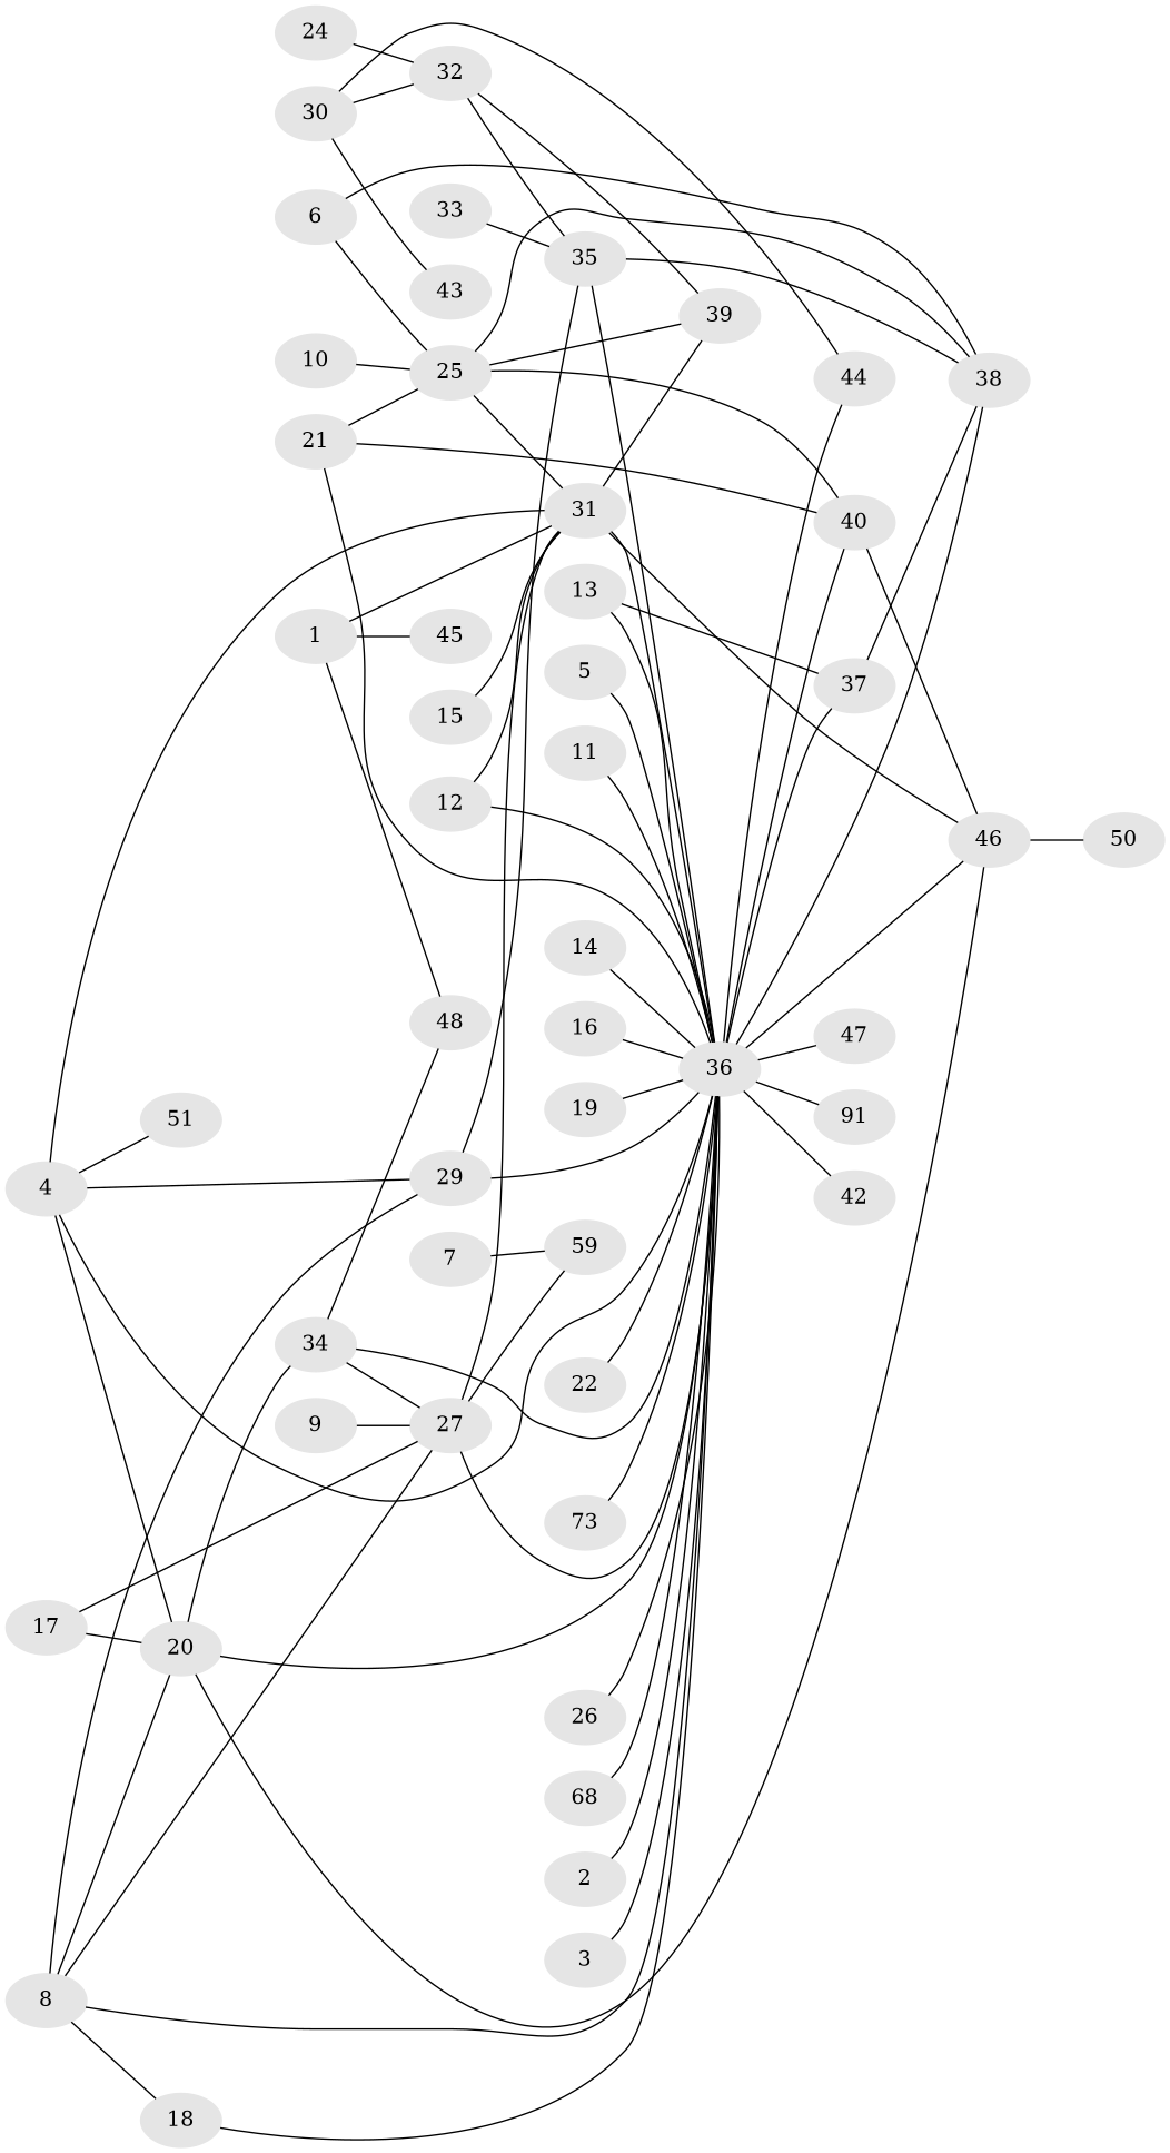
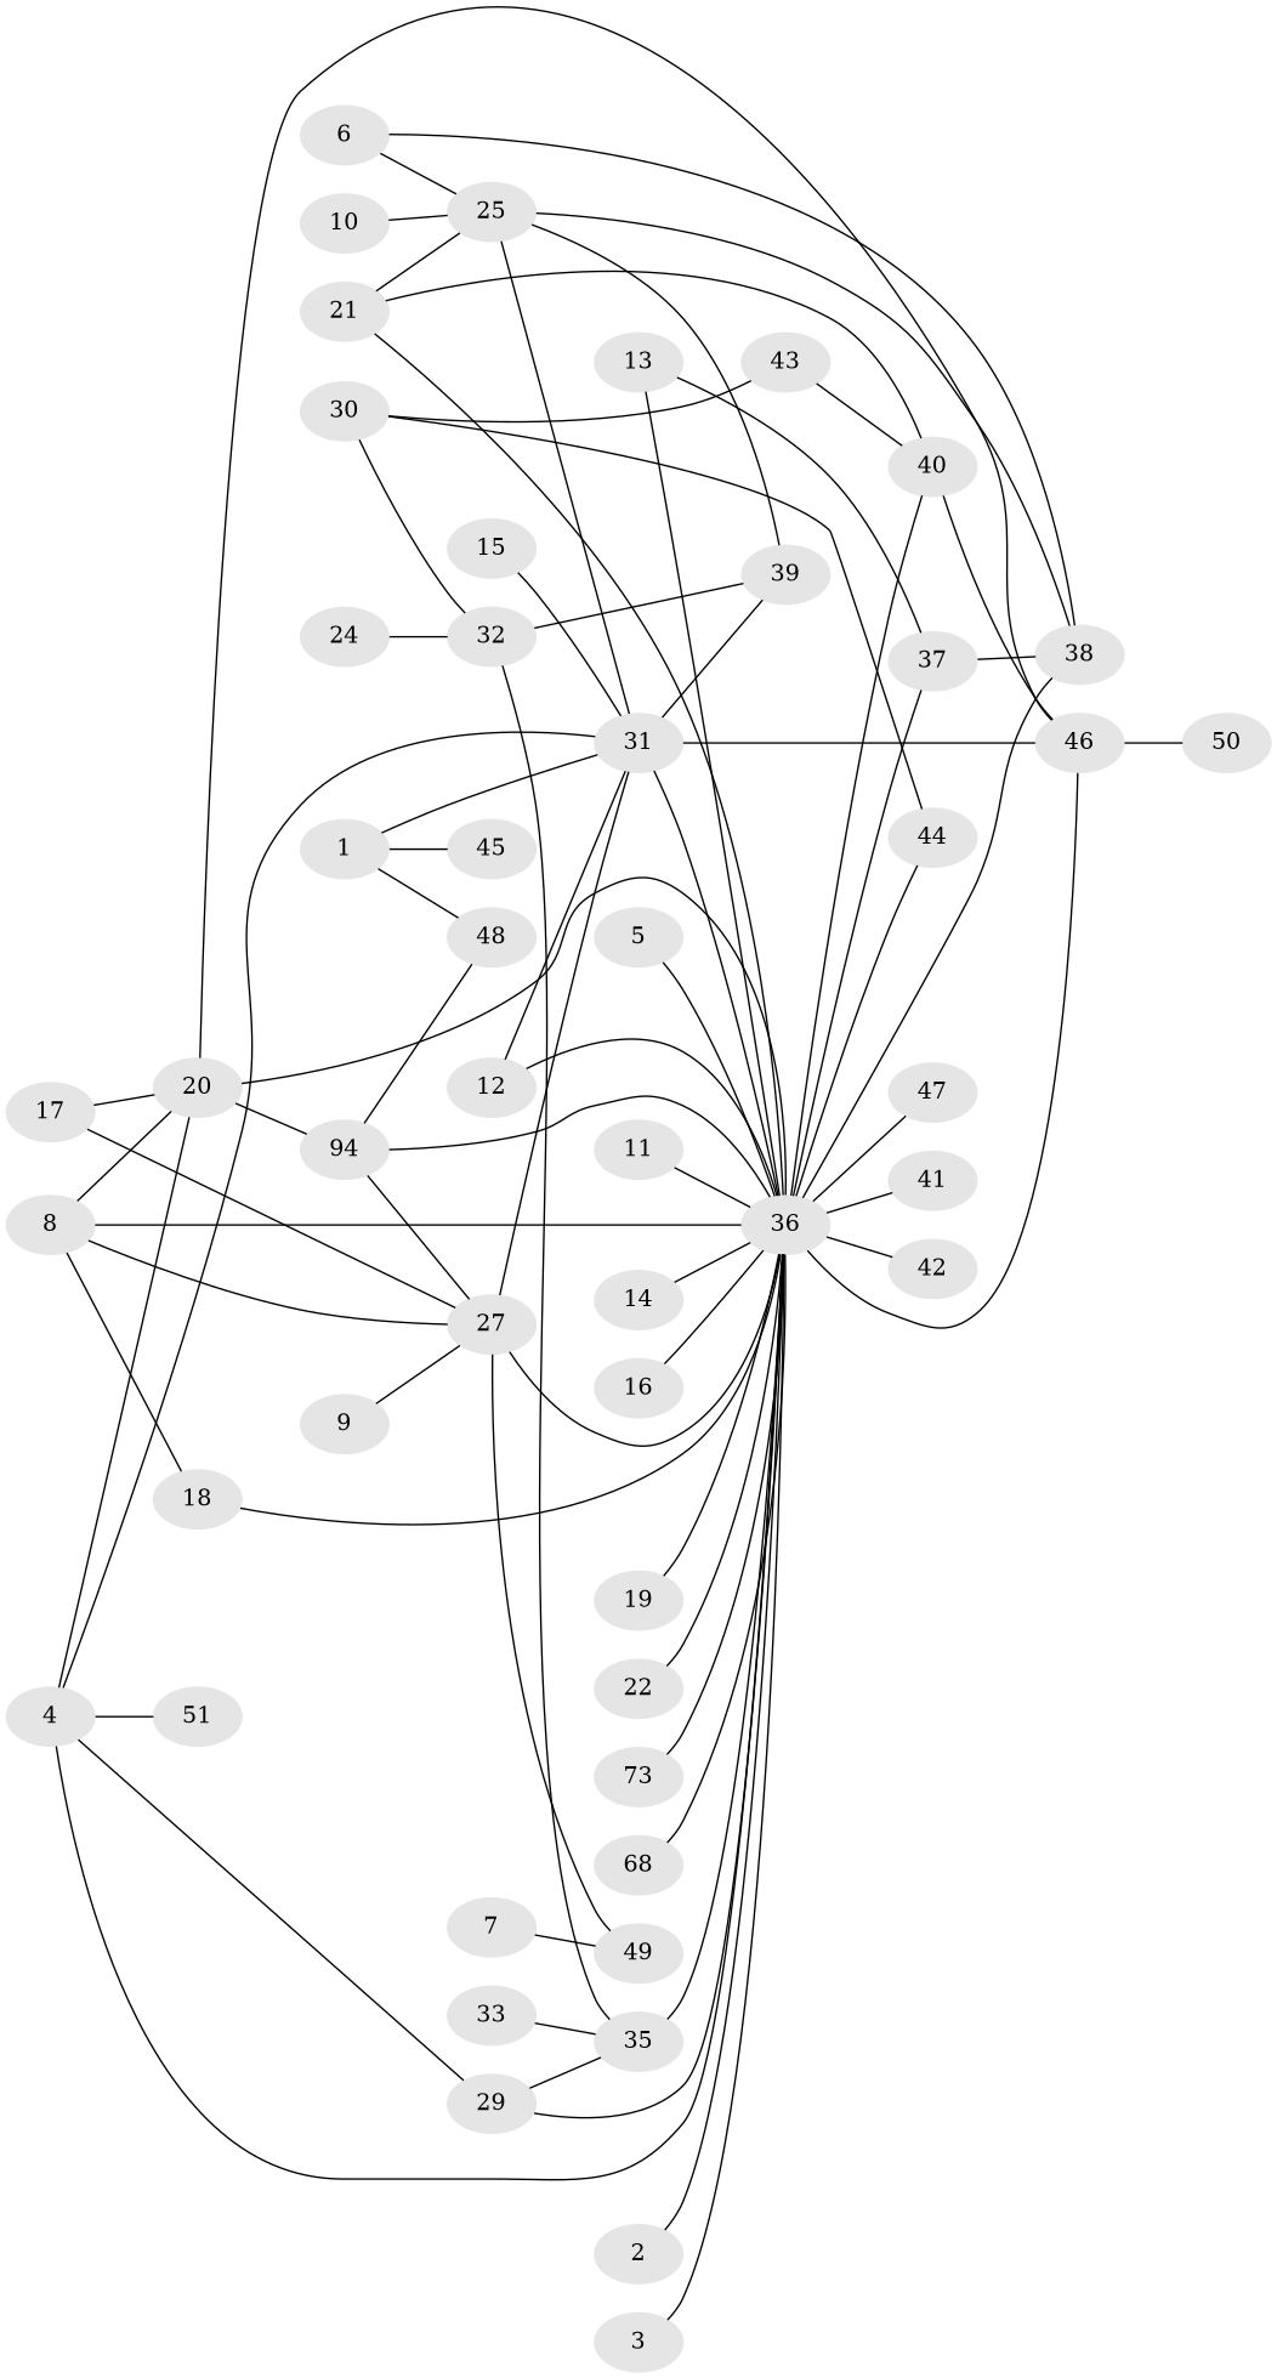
  graph {
    rankdir=LR
    node [color=gray90 style=filled]
    edge [weight=1.0]
    1
    31
    45
    48
    36
    46
    39
    2
    38
    37
    40
    44
-   41 [label=91]
+   41
    42
    47
    3
    4
    20
    29
    51
-   34
+   34 [label=94]
    35
    5
    6
    25
    7
-   49 [label=59]
+   49
    8
    18
    27
    9
    10
    11
    12
    13
    14
    15
    16
    17
    19
    50
    21
    22
    n44 [label=73]
    24
    32
-   26
    n48 [label=68]
    30
    43
    33
    1 -- 31
    1 -- 45
    1 -- 48
    31 -- 36
    31 -- 46
    31 -- 39
    36 -- 46
    36 -- 38 [weight=2.0]
    36 -- 37 [weight=2.0]
    36 -- 40
    36 -- 44
    36 -- 41
    36 -- 42
    36 -- 47 [weight=2.0]
    46 -- 50
    2 -- 36
    37 -- 38
    40 -- 46
    3 -- 36
    4 -- 31
    4 -- 36
    4 -- 20
    4 -- 29
    4 -- 51
    20 -- 36 [weight=2.0]
    20 -- 46
    20 -- 34
    29 -- 36 [weight=2.0]
    29 -- 35
    34 -- 48
    34 -- 36
    34 -- 27 [weight=2.0]
    35 -- 36 [weight=3.0]
-   35 -- 38
    5 -- 36
    6 -- 38
    6 -- 25
    25 -- 31
    25 -- 39
    25 -- 38
-   25 -- 40
+   43 -- 40
    7 -- 49
    8 -- 36 [weight=2.0]
    8 -- 20
-   8 -- 29
    8 -- 18
    8 -- 27
    18 -- 36
    27 -- 31
    27 -- 36
    27 -- 49
    9 -- 27
    10 -- 25
    11 -- 36
    12 -- 31
    12 -- 36
    13 -- 36
    13 -- 37
    14 -- 36
    15 -- 31
    16 -- 36
    17 -- 20
    17 -- 27
    19 -- 36
    21 -- 36
    21 -- 40
    21 -- 25
    22 -- 36
    n44 -- 36
    24 -- 32
    32 -- 39
    32 -- 35
-   26 -- 36
    n48 -- 36 [weight=2.0]
    30 -- 44
    30 -- 32
    30 -- 43
    33 -- 35
  }
